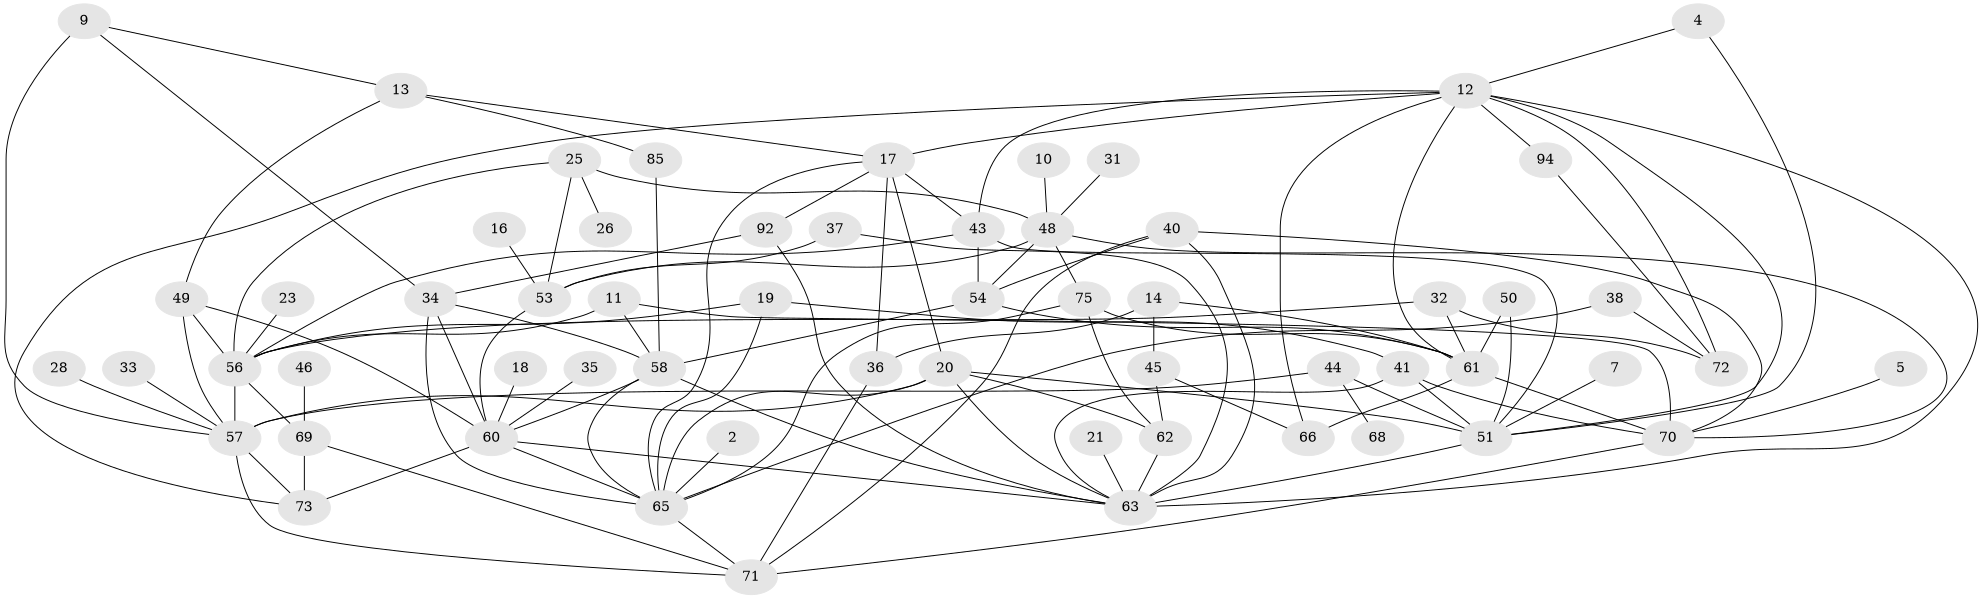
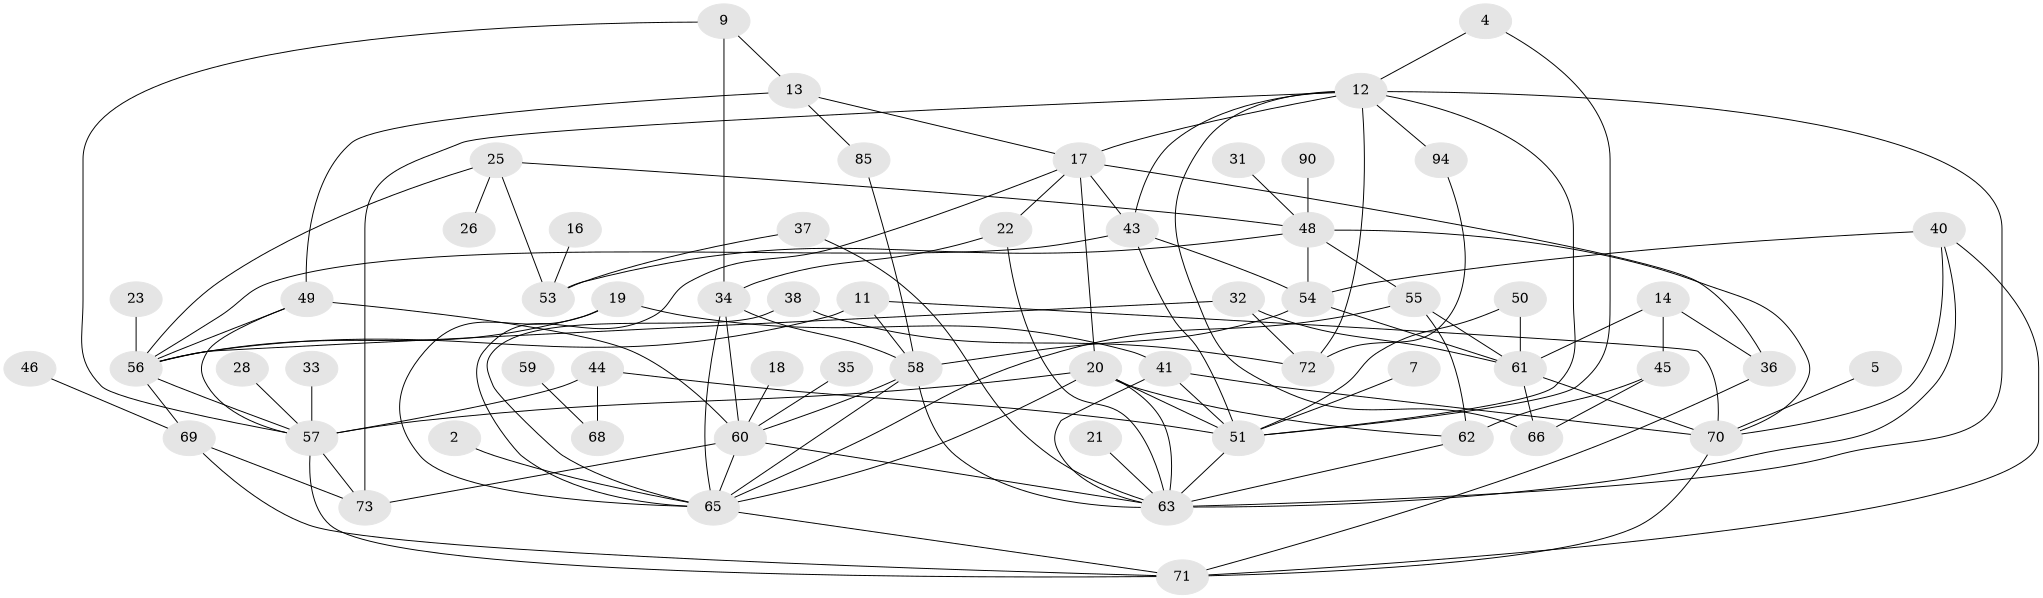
  graph {
    fontname="DejaVu Serif"
    node [color=gray90 fontname="DejaVu Serif" style=filled]
    edge [fontname="DejaVu Serif" weight=1.0]
    2
    65
    71
    4
    12
    51
    17
    n8 [label=94]
    43
    61
    63
    66
    72
    73
    5
    70
    7
    9
    13
    34
    57
    n22 [label=85]
    49
    58
    60
-   10
+   10 [label=90]
    48
    53
    54
-   55 [label=75]
+   55
    11
    56
    69
    36
    20
-   22 [label=92]
+   22
    14
    45
    62
    16
    18
    19
    41
    21
    23
    25
    26
    28
    31
    32
    33
    35
    37
    38
    40
    44
    68
    46
    50
+   59
    2 -- 65
    65 -- 71
    4 -- 12
    4 -- 51
    12 -- 51
    12 -- 17
    12 -- n8
    12 -- 43
-   12 -- 61
    12 -- 63
    12 -- 66
    12 -- 72
    12 -- 73
    51 -- 63 [weight=2.0]
    17 -- 65
    17 -- 43
    17 -- 36
    17 -- 20
    17 -- 22
    n8 -- 72
    43 -- 51
    43 -- 54
    43 -- 56
    61 -- 66
    61 -- 70
    5 -- 70
    70 -- 71
    7 -- 51
    9 -- 13
    9 -- 34
    9 -- 57
    13 -- 17
    13 -- n22
    13 -- 49
    34 -- 65
    34 -- 58
    34 -- 60
    57 -- 71
    57 -- 73
    n22 -- 58
    49 -- 57
    49 -- 60
    49 -- 56
    58 -- 65
    58 -- 63
    58 -- 60
    60 -- 65
    60 -- 63
    60 -- 73 [weight=2.0]
    10 -- 48
    48 -- 70
    48 -- 53
    48 -- 54
    48 -- 55
-   53 -- 60
    54 -- 61
    54 -- 58
    55 -- 65
    55 -- 61
    55 -- 62
    11 -- 70
    11 -- 58
    11 -- 56
    56 -- 57
    56 -- 69
    69 -- 71
    69 -- 73
    36 -- 71
    20 -- 65
    20 -- 51
    20 -- 63
    20 -- 57
    20 -- 62
    22 -- 63
    22 -- 34
    14 -- 61
    14 -- 36
    14 -- 45
    45 -- 66
    45 -- 62 [weight=3.0]
    62 -- 63
    16 -- 53
    18 -- 60
    19 -- 65
    19 -- 56
    19 -- 41
    41 -- 51
    41 -- 63
    41 -- 70
    21 -- 63
    23 -- 56
    25 -- 48
    25 -- 53
    25 -- 56
    25 -- 26
    28 -- 57
    31 -- 48
    32 -- 61
    32 -- 72
    32 -- 56
    33 -- 57
    35 -- 60
    37 -- 63
    37 -- 53
    38 -- 65
    38 -- 72
    40 -- 71
    40 -- 63
    40 -- 70
    40 -- 54
    44 -- 51
    44 -- 57
    44 -- 68
    46 -- 69
    50 -- 51
    50 -- 61
+   59 -- 68
  }
